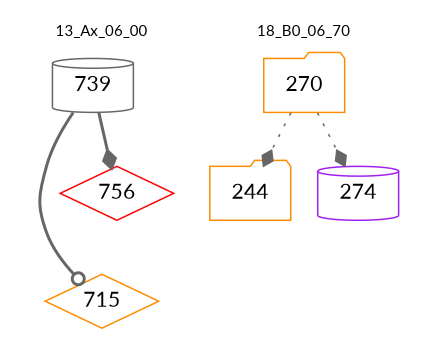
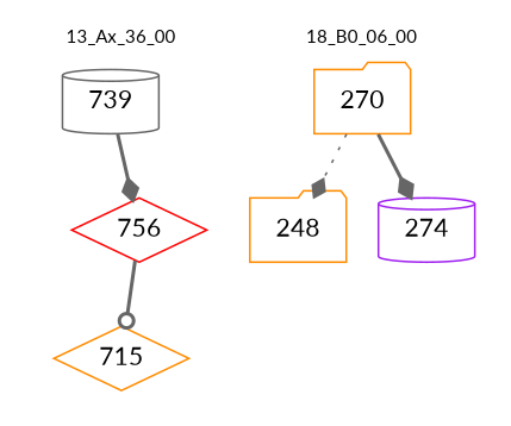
  digraph {
    fontname=Lato
    node [color=darkorange fontname=Lato shape=cylinder]
    edge [arrowhead=diamond color=gray40 fontname=Lato style=bold]
    n1 [color=gray40 label=739]
    n2 [label=715 shape=diamond]
    n3 [color=red label=756 shape=diamond]
    n4 [label=270 shape=folder]
-   n5 [label=244 shape=folder]
+   n5 [label=248 shape=folder]
    n6 [color=purple label=274]
    subgraph cluster_1 {
      color=white
      fontsize=10
-     label="13_Ax_06_00"
+     label="13_Ax_36_00"
      n1
      n2
      n3
    }
    subgraph cluster_2 {
      color=white
      fontsize=10
-     label="18_B0_06_70"
+     label="18_B0_06_00"
      n4
      n5
      n6
    }
-   n1 -> n2 [arrowhead=odot]
+   n3 -> n2 [arrowhead=odot]
    n1 -> n3
    n4 -> n5 [style=dotted]
-   n4 -> n6 [style=dotted]
+   n4 -> n6
  }
